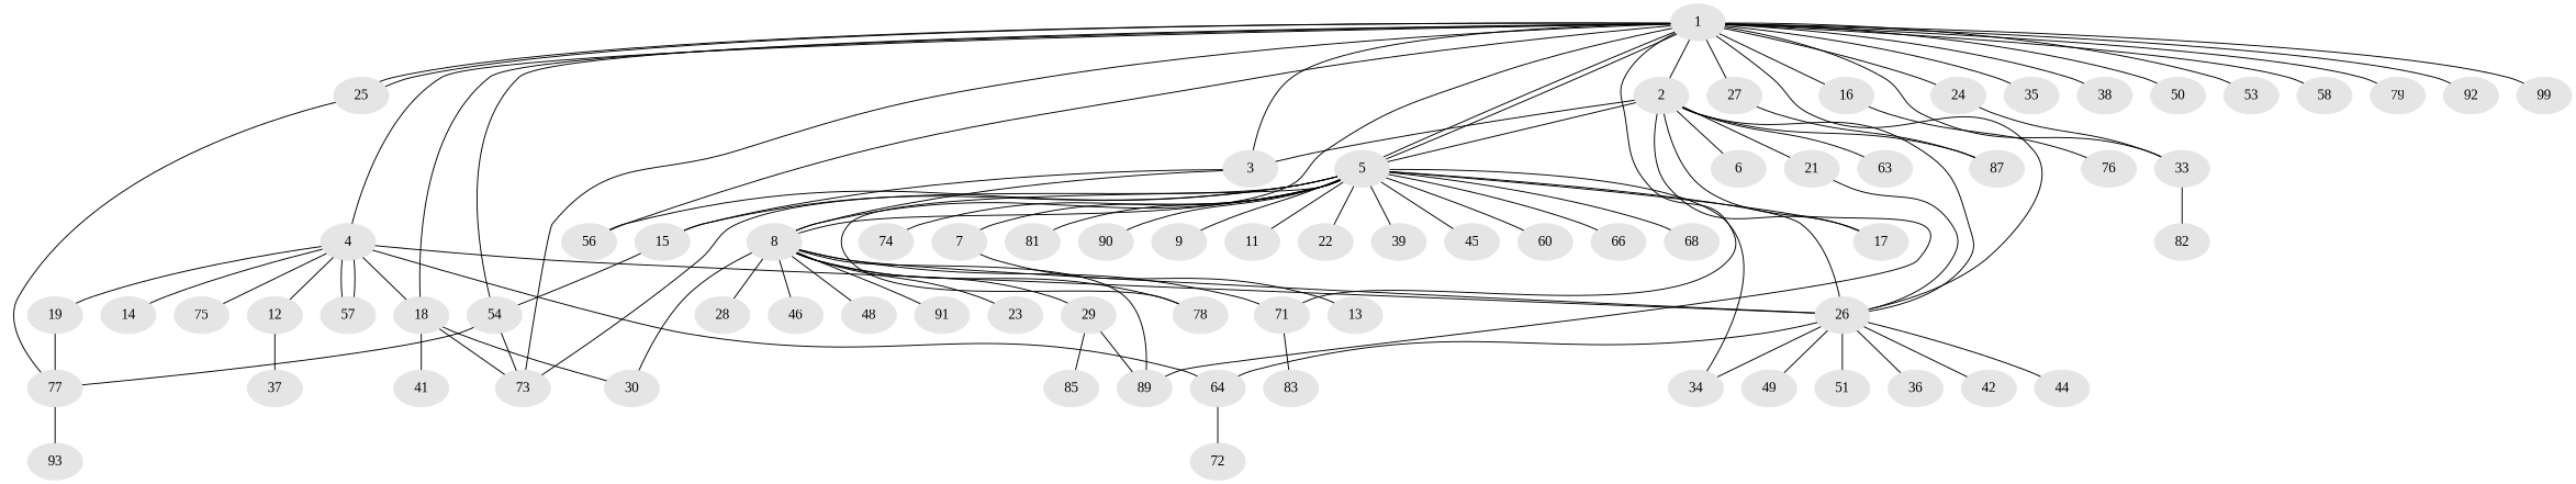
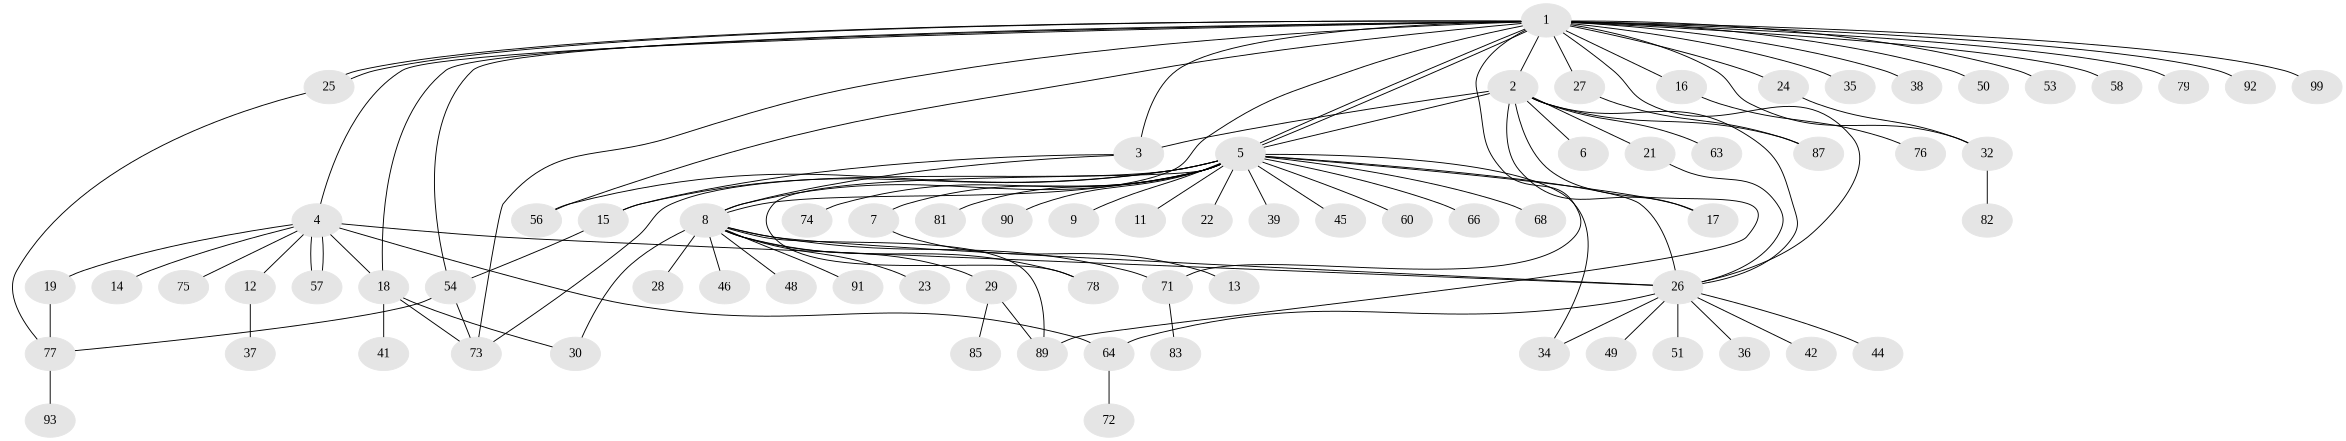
  graph {
    fontname="Liberation Serif"
    node [color=gray90 fontname="Liberation Serif" style=filled]
    edge [fontname="Liberation Serif"]
    1 [super="+59"]
    2 [super="+20"]
    3
    4 [super="+80"]
    5 [super="+10"]
    8 [super="+98"]
    16 [super="+69"]
    18 [super="+86"]
    24
    25 [super="+43"]
    26 [super="+95"]
    27
-   32 [super="+47" label=33]
+   32 [super="+47"]
    35
    38
    50 [super="+96"]
    53
    54 [super="+70"]
    56
    58
    71
    73 [super="+97"]
    79
    92
    99
    6 [super="+65"]
    17
    21
    63
    87
    89 [super="+100"]
    15 [super="+31"]
    57
    12
    14
    19
    64 [super="+67"]
    75
    7
    9
    11
    22 [super="+33"]
    34 [super="+84"]
    39
    45
    60
    66
    68
    74
    78
    81
    90 [super="+94"]
    23
    28
    29
    30 [super="+40"]
    46
    48 [super="+61"]
    91
    76
    41
    77 [super="+88"]
    36
    42
    44
    49
    51
    82
    83
    37 [super="+55"]
    72
    13 [super="+52"]
    85
    93
    1 -- 2
    1 -- 3
    1 -- 4
    1 -- 5
    1 -- 5
    1 -- 8 [weight=2]
    1 -- 16
    1 -- 18
    1 -- 24
    1 -- 25
    1 -- 25
    1 -- 26
    1 -- 27 [weight=2]
    1 -- 32
    1 -- 35
    1 -- 38
    1 -- 50
    1 -- 53
    1 -- 54
    1 -- 56
    1 -- 58
    1 -- 71
    1 -- 73
    1 -- 79
    1 -- 92
    1 -- 99
    2 -- 3 [weight=2]
    2 -- 5
    2 -- 26
    2 -- 6
    2 -- 17
    2 -- 21
    2 -- 63
    2 -- 87
    2 -- 89
    3 -- 8
    3 -- 15
    4 -- 18
    4 -- 26
    4 -- 57
    4 -- 57
    4 -- 12
    4 -- 14
    4 -- 19
    4 -- 64
    4 -- 75
    5 -- 8 [weight=2]
    5 -- 26 [weight=2]
    5 -- 56
    5 -- 73
    5 -- 17
    5 -- 15
    5 -- 7
    5 -- 9
    5 -- 11
    5 -- 22
    5 -- 34
    5 -- 39
    5 -- 45
    5 -- 60
    5 -- 66
    5 -- 68
    5 -- 74
    5 -- 78
    5 -- 81
    5 -- 90
    8 -- 26
    8 -- 71
    8 -- 89
    8 -- 78
    8 -- 23
    8 -- 28
    8 -- 29
    8 -- 30
    8 -- 46
    8 -- 48
    8 -- 91
    16 -- 76
    18 -- 73
    18 -- 30
    18 -- 41
    24 -- 32
    25 -- 77
    26 -- 64
    26 -- 34
    26 -- 36
    26 -- 42
    26 -- 44
    26 -- 49
    26 -- 51
    27 -- 87
    32 -- 82
    54 -- 73
    54 -- 77
    71 -- 83
    21 -- 26
    15 -- 54
    12 -- 37
    19 -- 77
    64 -- 72
    7 -- 13
    29 -- 89
    29 -- 85
    77 -- 93
  }
